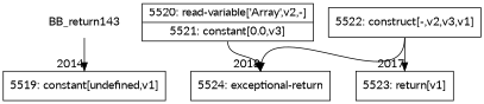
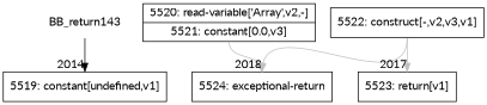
  digraph {
    fontname=Lato
    rankdir=TD
    node [fontname=Lato shape=record]
    edge [fontname=Lato headport=n tailport=s]
    n1 [label=BB_return143 shape=none]
    n2 [label="{5519: constant[undefined,v1]}"]
    n3 [label="{5520: read-variable['Array',v2,-]|5521: constant[0.0,v3]}"]
    n4 [label="{5524: exceptional-return}"]
    n5 [label="{5522: construct[-,v2,v3,v1]}"]
    n6 [label="{5523: return[v1]}"]
    n1 -> n2 [headlabel="    2014"]
-   n3 -> n4 [color=black headlabel="      2018"]
-   n5 -> n4 [color=black]
-   n5 -> n6 [headlabel="      2017"]
+   n3 -> n4 [color=gray headlabel="      2018"]
+   n5 -> n4 [color=gray]
+   n5 -> n6 [headlabel="      2017" color=gray]
  }
